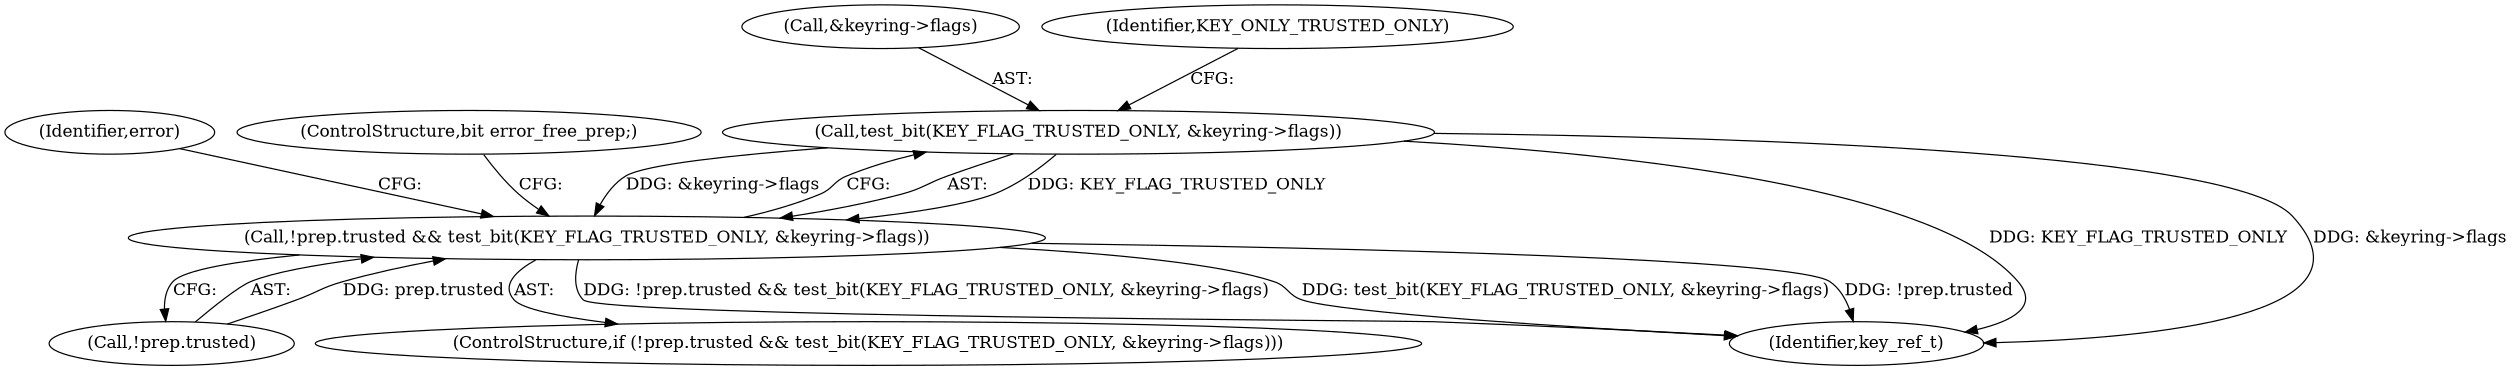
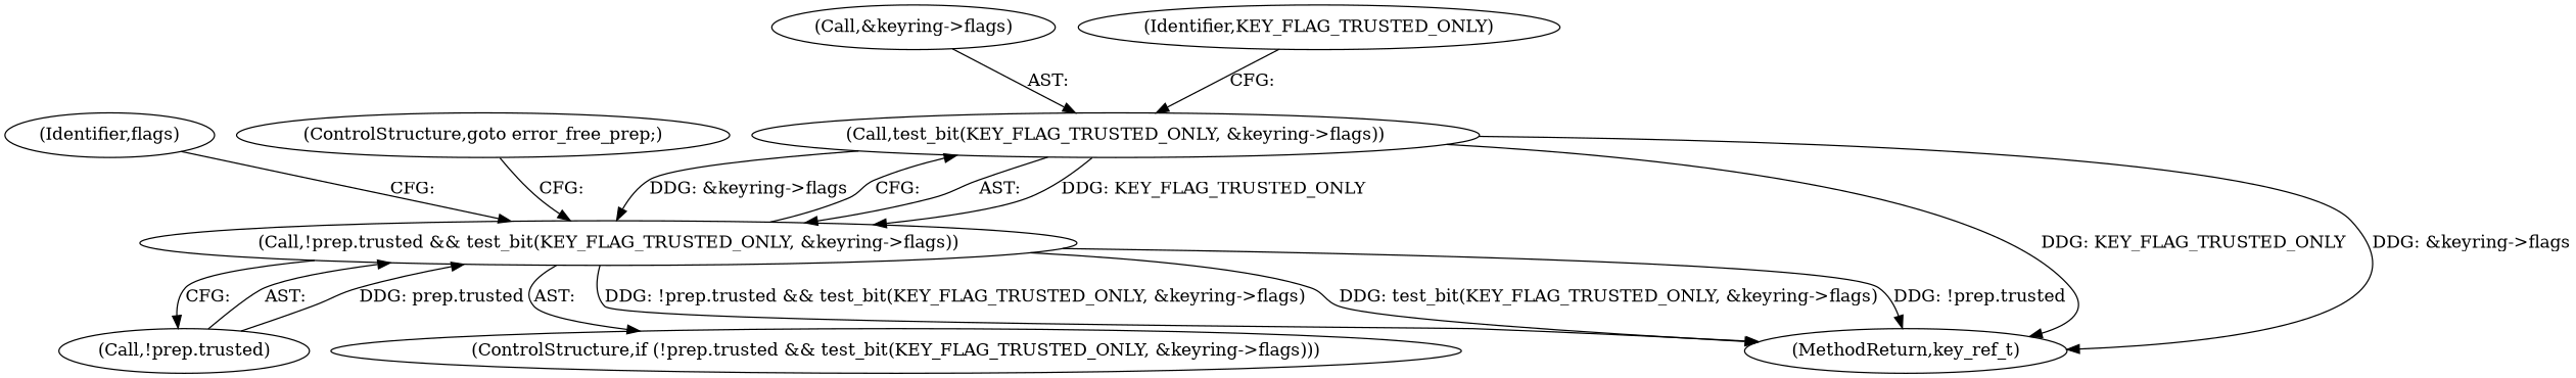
  digraph {
    n1 [label="(Call,test_bit(KEY_FLAG_TRUSTED_ONLY, &keyring->flags))"]
    n2 [label="(Call,!prep.trusted && test_bit(KEY_FLAG_TRUSTED_ONLY, &keyring->flags))"]
-   n3 [label="(Identifier,key_ref_t)"]
+   n3 [label="(MethodReturn,key_ref_t)"]
    n4 [label="(Call,!prep.trusted)"]
    n5 [label="(ControlStructure,if (!prep.trusted && test_bit(KEY_FLAG_TRUSTED_ONLY, &keyring->flags)))"]
    n6 [label="(Call,&keyring->flags)"]
-   n7 [label="(Identifier,error)"]
-   n8 [label="(ControlStructure,bit error_free_prep;)"]
-   n9 [label="(Identifier,KEY_ONLY_TRUSTED_ONLY)"]
+   n7 [label="(Identifier,flags)"]
+   n8 [label="(ControlStructure,goto error_free_prep;)"]
+   n9 [label="(Identifier,KEY_FLAG_TRUSTED_ONLY)"]
    n1 -> n2 [label="AST: "]
    n1 -> n2 [label="DDG: KEY_FLAG_TRUSTED_ONLY"]
    n1 -> n2 [label="DDG: &keyring->flags"]
    n1 -> n3 [label="DDG: KEY_FLAG_TRUSTED_ONLY"]
    n1 -> n3 [label="DDG: &keyring->flags"]
    n2 -> n1 [label="CFG: "]
    n2 -> n3 [label="DDG: test_bit(KEY_FLAG_TRUSTED_ONLY, &keyring->flags)"]
    n2 -> n3 [label="DDG: !prep.trusted"]
    n2 -> n3 [label="DDG: !prep.trusted && test_bit(KEY_FLAG_TRUSTED_ONLY, &keyring->flags)"]
    n2 -> n4 [label="CFG: "]
    n2 -> n5 [label="AST: "]
    n4 -> n2 [label="AST: "]
    n4 -> n2 [label="DDG: prep.trusted"]
    n6 -> n1 [label="AST: "]
    n7 -> n2 [label="CFG: "]
    n8 -> n2 [label="CFG: "]
    n9 -> n1 [label="CFG: "]
  }
